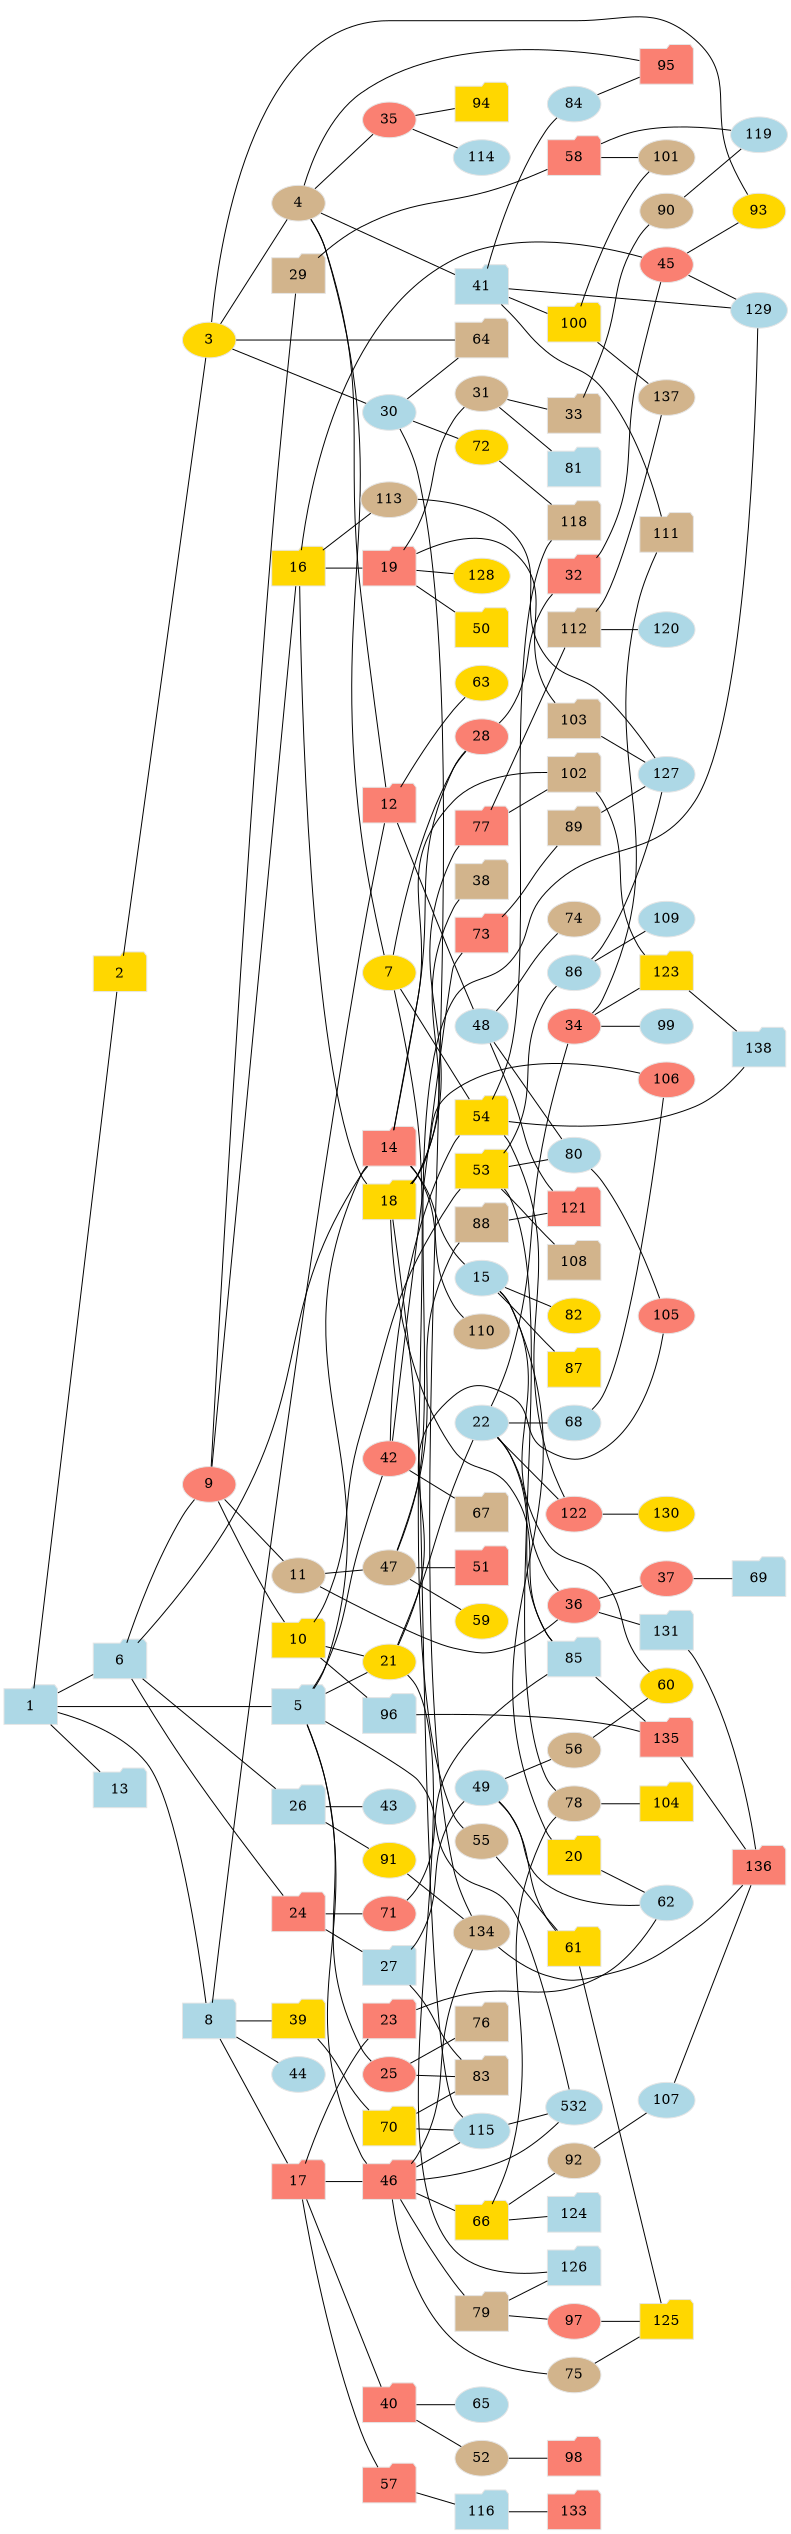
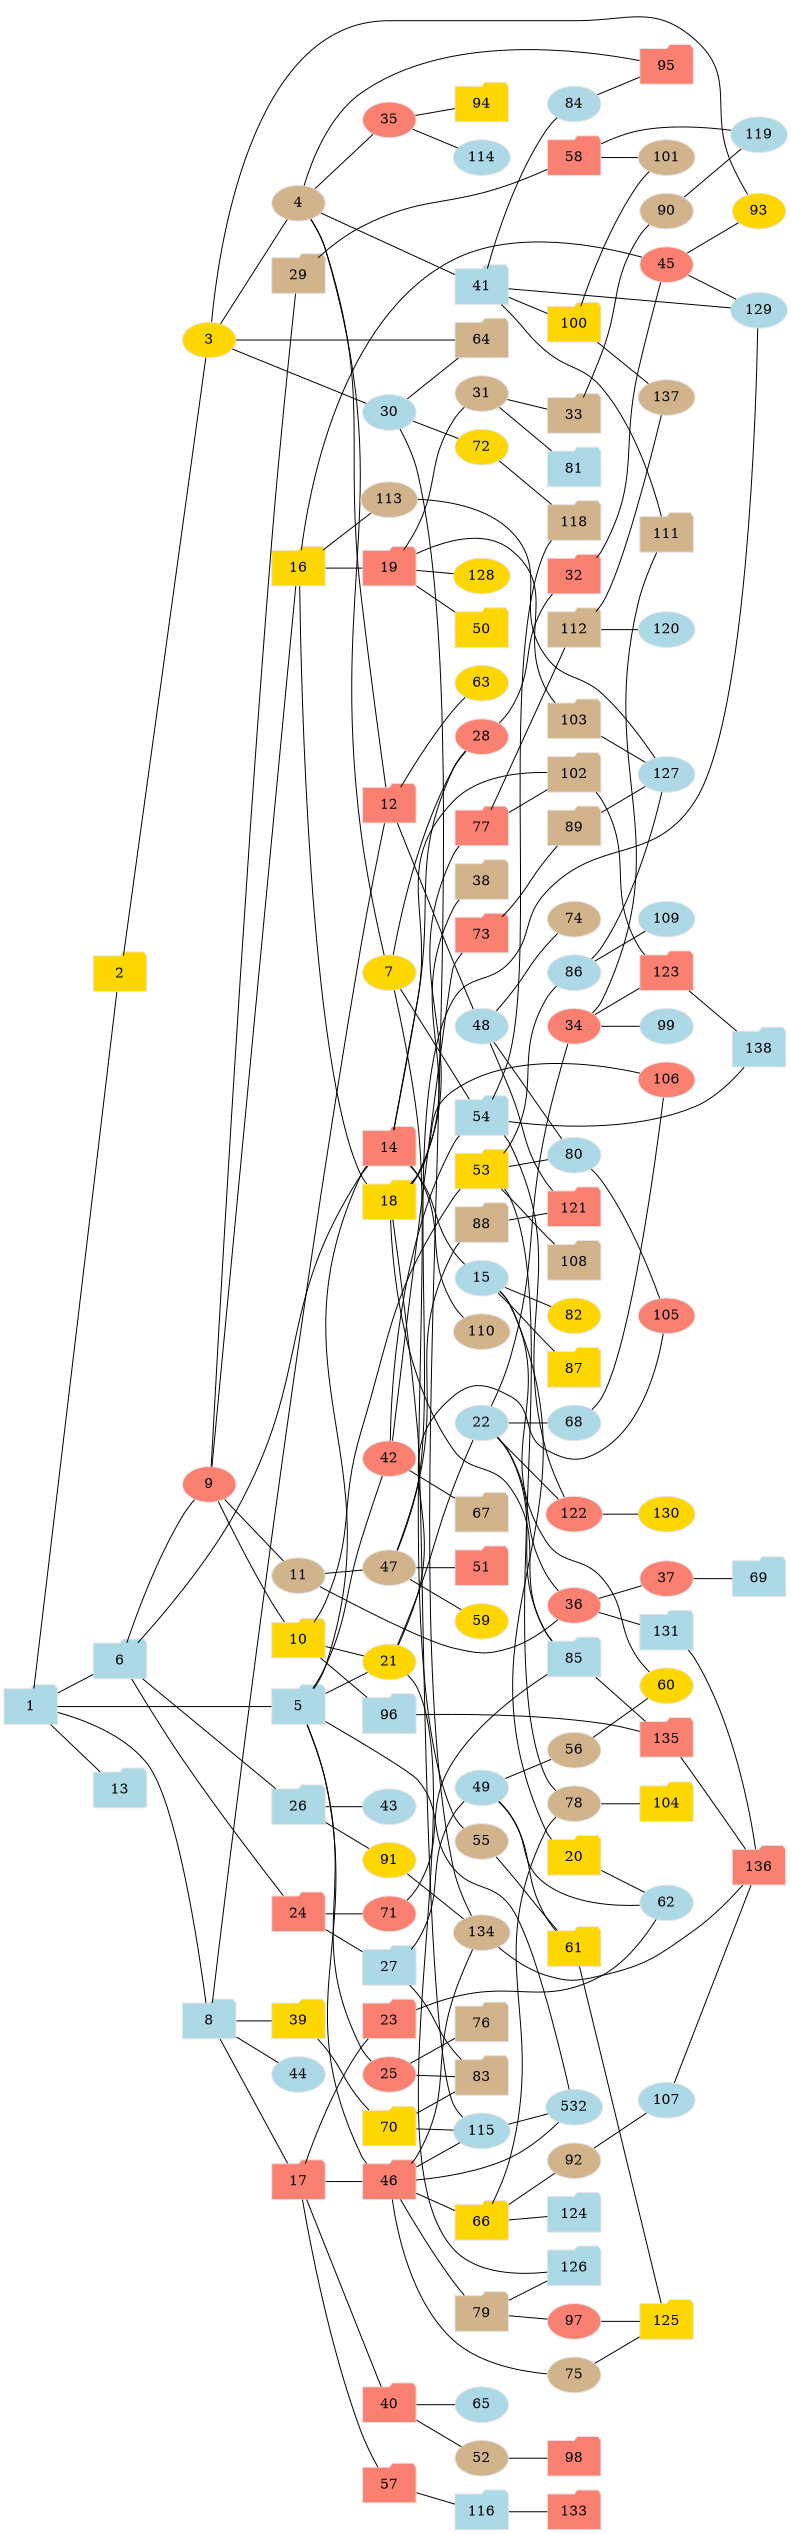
  graph {
    rankdir=LR
    node [color=gray90 fillcolor=lightblue shape=folder style=filled]
    2 [fillcolor=gold]
    1
    5
    6
    8
    13
    3 [fillcolor=gold shape=ellipse]
    14 [fillcolor=salmon]
    21 [fillcolor=gold shape=ellipse]
    25 [fillcolor=salmon shape=ellipse]
    42 [fillcolor=salmon shape=ellipse]
    46 [fillcolor=salmon]
    n13 [label=532 shape=ellipse]
    9 [fillcolor=salmon shape=ellipse]
    24 [fillcolor=salmon]
    26
    12 [fillcolor=salmon]
    17 [fillcolor=salmon]
    39 [fillcolor=gold]
    44 [shape=ellipse]
    4 [fillcolor=tan shape=ellipse]
    30 [shape=ellipse]
    64 [fillcolor=tan]
    93 [fillcolor=gold shape=ellipse]
    7 [fillcolor=gold shape=ellipse]
    35 [fillcolor=salmon shape=ellipse]
    41
    95 [fillcolor=salmon]
    72 [fillcolor=gold shape=ellipse]
    134 [fillcolor=tan shape=ellipse]
    28 [fillcolor=salmon shape=ellipse]
-   54 [fillcolor=gold]
+   54
    55 [fillcolor=tan shape=ellipse]
    48 [shape=ellipse]
    63 [fillcolor=gold shape=ellipse]
    114 [shape=ellipse]
    94 [fillcolor=gold]
    111 [fillcolor=tan]
    84 [shape=ellipse]
    100 [fillcolor=gold]
    129 [shape=ellipse]
    15 [shape=ellipse]
    102 [fillcolor=tan]
    110 [fillcolor=tan shape=ellipse]
    22 [shape=ellipse]
    105 [fillcolor=salmon shape=ellipse]
    126
    76 [fillcolor=tan]
    83 [fillcolor=tan]
    67 [fillcolor=tan]
    73 [fillcolor=salmon]
    115 [shape=ellipse]
    66 [fillcolor=gold]
    75 [fillcolor=tan shape=ellipse]
    79 [fillcolor=tan]
    10 [fillcolor=gold]
    11 [fillcolor=tan shape=ellipse]
    16 [fillcolor=gold]
    29 [fillcolor=tan]
    27
    71 [fillcolor=salmon shape=ellipse]
    43 [shape=ellipse]
    91 [fillcolor=gold shape=ellipse]
    32 [fillcolor=salmon]
    122 [fillcolor=salmon shape=ellipse]
    118 [fillcolor=tan]
    138
    61 [fillcolor=gold]
    23 [fillcolor=salmon]
    40 [fillcolor=salmon]
    57 [fillcolor=salmon]
    70 [fillcolor=gold]
    53 [fillcolor=gold]
    96
    36 [fillcolor=salmon shape=ellipse]
    47 [fillcolor=tan shape=ellipse]
    18 [fillcolor=gold]
    19 [fillcolor=salmon]
    45 [fillcolor=salmon shape=ellipse]
    113 [fillcolor=tan shape=ellipse]
    58 [fillcolor=salmon]
    80 [shape=ellipse]
    78 [fillcolor=tan shape=ellipse]
    86 [shape=ellipse]
    108 [fillcolor=tan]
    135 [fillcolor=salmon]
    37 [fillcolor=salmon shape=ellipse]
    131
    51 [fillcolor=salmon]
    59 [fillcolor=gold shape=ellipse]
    88 [fillcolor=tan]
    74 [fillcolor=tan shape=ellipse]
    121 [fillcolor=salmon]
    20 [fillcolor=gold]
    60 [fillcolor=gold shape=ellipse]
    82 [fillcolor=gold shape=ellipse]
    87 [fillcolor=gold]
-   123 [fillcolor=gold]
+   123 [fillcolor=salmon]
    62 [shape=ellipse]
    38 [fillcolor=tan]
    77 [fillcolor=salmon]
    85
    106 [fillcolor=salmon shape=ellipse]
    31 [fillcolor=tan shape=ellipse]
    50 [fillcolor=gold]
    103 [fillcolor=tan]
    128 [fillcolor=gold shape=ellipse]
    127 [shape=ellipse]
    52 [fillcolor=tan shape=ellipse]
    65 [shape=ellipse]
    116
    112 [fillcolor=tan]
    33 [fillcolor=tan]
    81
    34 [fillcolor=salmon shape=ellipse]
    68 [shape=ellipse]
    99 [shape=ellipse]
    130 [fillcolor=gold shape=ellipse]
    49 [shape=ellipse]
    56 [fillcolor=tan shape=ellipse]
    101 [fillcolor=tan shape=ellipse]
    119 [shape=ellipse]
    136 [fillcolor=salmon]
    90 [fillcolor=tan shape=ellipse]
    69
    98 [fillcolor=salmon]
    137 [fillcolor=tan shape=ellipse]
    89 [fillcolor=tan]
    92 [fillcolor=tan shape=ellipse]
    124
    125 [fillcolor=gold]
    97 [fillcolor=salmon shape=ellipse]
    104 [fillcolor=gold]
    109 [shape=ellipse]
    133 [fillcolor=salmon]
    107 [shape=ellipse]
    120 [shape=ellipse]
    2 -- 3
    1 -- 2
    1 -- 5
    1 -- 6
    1 -- 8
    1 -- 13
    5 -- 14
    5 -- 21
    5 -- 25
    5 -- 42
    5 -- 46
    5 -- n13
    6 -- 14
    6 -- 9
    6 -- 24
    6 -- 26
    8 -- 12
    8 -- 17
    8 -- 39
    8 -- 44
    3 -- 4
    3 -- 30
    3 -- 64
    3 -- 93
    14 -- 28
    14 -- 15
    14 -- 102
    14 -- 110
    21 -- 22
    21 -- 105
    21 -- 126
    25 -- 76
    25 -- 83
    42 -- 54
    42 -- 67
    42 -- 73
    46 -- n13
    46 -- 134
    46 -- 115
    46 -- 66
    46 -- 75
    46 -- 79
    9 -- 10
    9 -- 11
    9 -- 16
    9 -- 29
    24 -- 27
    24 -- 71
    26 -- 43
    26 -- 91
    12 -- 48
    12 -- 63
    17 -- 46
    17 -- 23
    17 -- 40
    17 -- 57
    39 -- 70
    4 -- 12
    4 -- 7
    4 -- 35
    4 -- 41
    4 -- 95
    30 -- 64
    30 -- 72
    30 -- 134
    7 -- 28
    7 -- 54
    7 -- 55
    35 -- 114
    35 -- 94
    41 -- 111
    41 -- 84
    41 -- 100
    41 -- 129
    72 -- 118
    134 -- 136
    28 -- 32
    54 -- 122
    54 -- 118
    54 -- 138
    55 -- 61
    48 -- 80
    48 -- 74
    48 -- 121
    84 -- 95
    100 -- 101
    100 -- 137
    15 -- 20
    15 -- 60
    15 -- 82
    15 -- 87
    102 -- 123
    22 -- 122
    22 -- 36
    22 -- 85
    22 -- 34
    22 -- 68
    73 -- 89
    115 -- n13
    66 -- 78
    66 -- 92
    66 -- 124
    75 -- 125
    79 -- 126
    79 -- 97
    10 -- 21
    10 -- 53
    10 -- 96
    11 -- 36
    11 -- 47
    16 -- 18
    16 -- 19
    16 -- 45
    16 -- 113
    29 -- 58
    27 -- 83
    27 -- 49
    71 -- 85
    91 -- 134
    32 -- 45
    122 -- 130
    61 -- 125
    23 -- 62
    40 -- 52
    40 -- 65
    57 -- 116
    70 -- 83
    70 -- 115
    53 -- 80
    53 -- 78
    53 -- 86
    53 -- 108
    96 -- 135
    36 -- 37
    36 -- 131
    47 -- 129
    47 -- 51
    47 -- 59
    47 -- 88
    18 -- 115
    18 -- 38
    18 -- 77
    18 -- 85
    18 -- 106
    19 -- 31
    19 -- 50
    19 -- 103
    19 -- 128
    45 -- 93
    45 -- 129
    113 -- 127
    58 -- 101
    58 -- 119
    80 -- 105
    78 -- 104
    86 -- 127
    86 -- 109
    135 -- 136
    37 -- 69
    131 -- 136
    88 -- 121
    20 -- 62
    123 -- 138
    77 -- 102
    77 -- 112
    85 -- 135
    31 -- 33
    31 -- 81
    103 -- 127
    52 -- 98
    116 -- 133
    112 -- 137
    112 -- 120
    33 -- 90
    34 -- 111
    34 -- 123
    34 -- 99
    68 -- 106
    49 -- 61
    49 -- 62
    49 -- 56
    56 -- 60
    90 -- 119
    89 -- 127
    92 -- 107
    97 -- 125
    107 -- 136
  }
